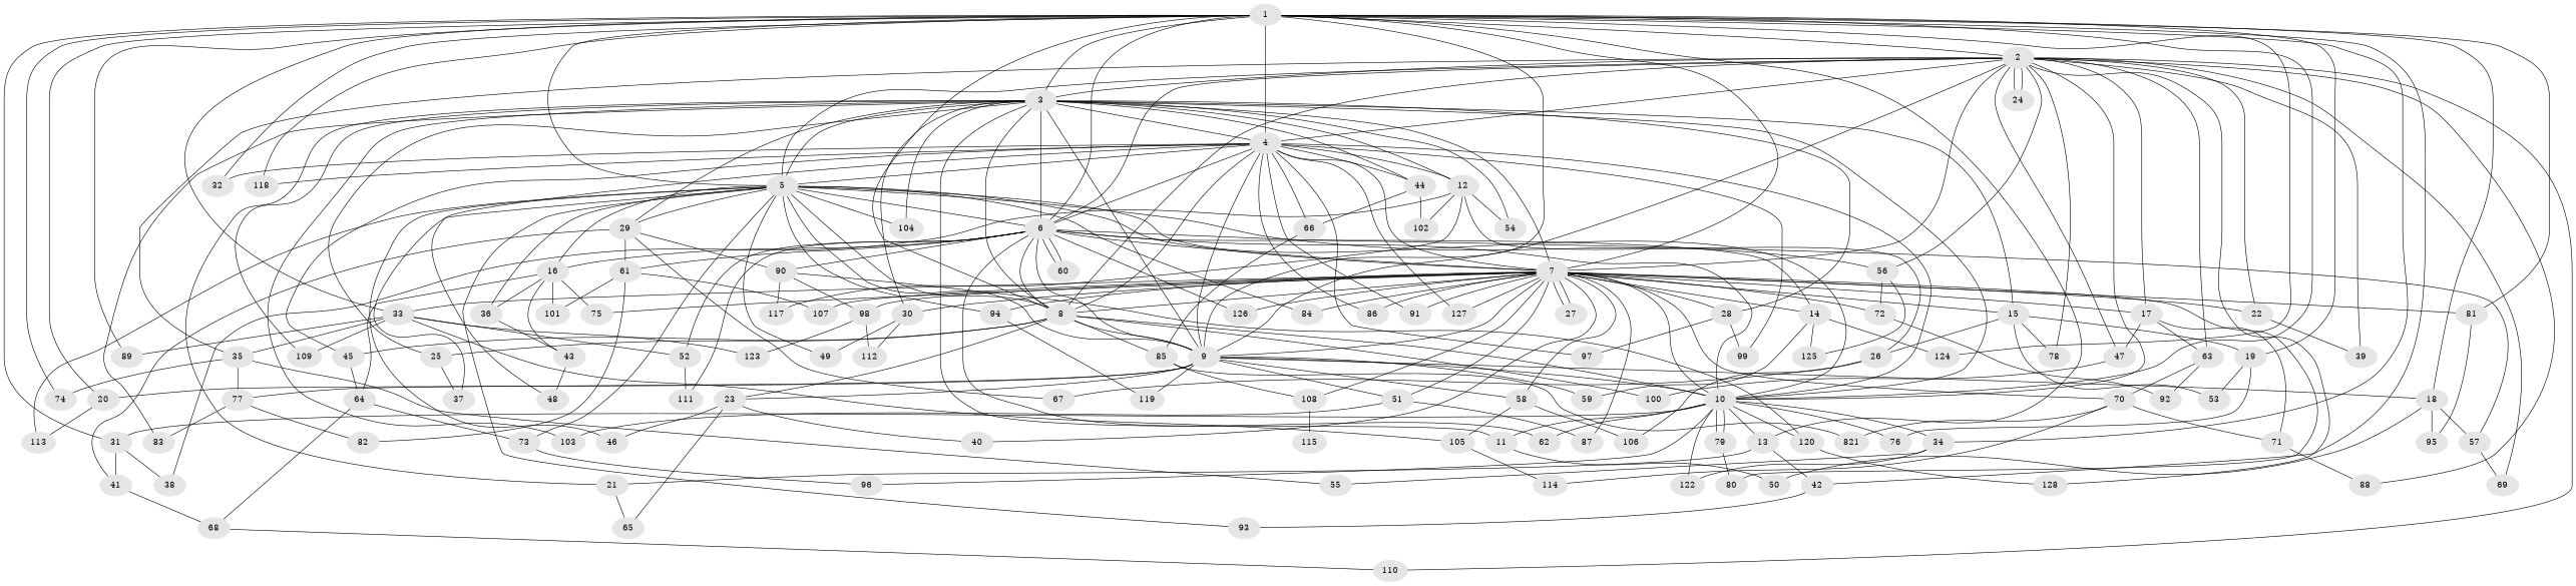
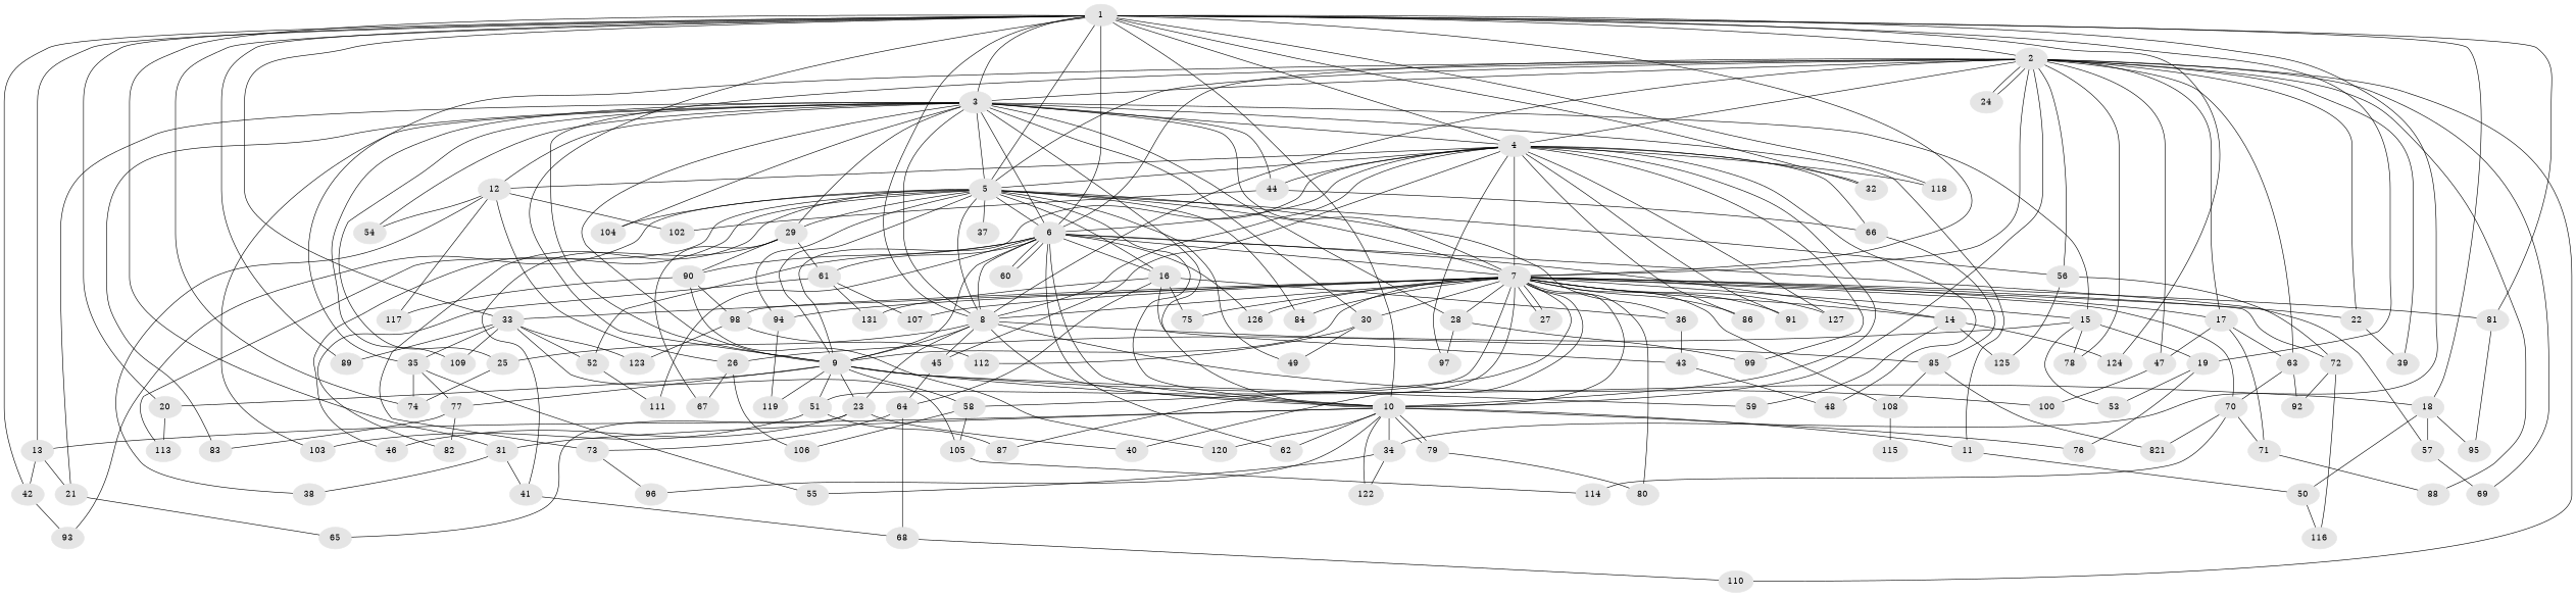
  graph {
    node [color=gray90 style=filled]
    1
    2
    3
    4
    5
    6
    7
    8
    9
    10
    13
    18
    19
    20
    31
    32
    33
    34
    42
    74
    81
    89
    118
    124
    17
    22
    24
    35
    39
    47
    56
    63
    69
    78
    88
    110
-   128
    11
    12
    15
    21
    25
    28
    29
    30
    44
    54
    83
    103
    104
    109
    45
    48
    66
    86
    91
    97
    99
    127
    16
    36
    37
    46
    49
    73
    84
    93
    94
    113
    14
    52
    57
    60
    61
    62
    90
    111
    126
    27
    40
    51
    58
    70
    72
    75
    80
    87
    98
    107
    108
    23
    85
    100
    59
    77
    119
    76
    79
    96
    120
    122
    50
    95
    53
    38
    41
    105
    123
    55
    71
    125
    92
    26
    102
    117
    65
    67
    112
    64
    43
-   101
+   101 [label=131]
    82
    106
    114
    n125 [label=821]
+   116
    115
    68
    1 -- 2
    1 -- 3
    1 -- 4
    1 -- 5
    1 -- 6
    1 -- 7
    1 -- 8
    1 -- 9
    1 -- 10
    1 -- 13
    1 -- 18
    1 -- 19
    1 -- 20
    1 -- 31
    1 -- 32
    1 -- 33
    1 -- 34
    1 -- 42
    1 -- 74
    1 -- 81
    1 -- 89
    1 -- 118
    1 -- 124
    2 -- 3
    2 -- 4
    2 -- 5
    2 -- 6
    2 -- 7
    2 -- 8
    2 -- 9
    2 -- 10
    2 -- 17
    2 -- 22
    2 -- 24
    2 -- 24
    2 -- 35
    2 -- 39
    2 -- 47
    2 -- 56
    2 -- 63
    2 -- 69
    2 -- 78
    2 -- 88
    2 -- 110
-   2 -- 128
    3 -- 4
    3 -- 5
    3 -- 6
    3 -- 7
    3 -- 8
    3 -- 9
    3 -- 10
    3 -- 11
    3 -- 12
    3 -- 15
    3 -- 21
    3 -- 25
    3 -- 28
    3 -- 29
    3 -- 30
    3 -- 44
    3 -- 54
    3 -- 83
    3 -- 103
    3 -- 104
    3 -- 109
    4 -- 5
    4 -- 6
    4 -- 7
    4 -- 8
    4 -- 9
    4 -- 10
    4 -- 32
    4 -- 118
    4 -- 12
    4 -- 44
    4 -- 45
    4 -- 48
    4 -- 66
    4 -- 86
    4 -- 91
    4 -- 97
    4 -- 99
    4 -- 127
    5 -- 6
    5 -- 7
    5 -- 8
    5 -- 9
    5 -- 10
    5 -- 56
    5 -- 29
    5 -- 104
    5 -- 16
    5 -- 36
    5 -- 37
    5 -- 46
    5 -- 49
    5 -- 73
    5 -- 84
    5 -- 93
    5 -- 94
    5 -- 113
    6 -- 7
    6 -- 8
    6 -- 9
    6 -- 10
    6 -- 16
    6 -- 14
    6 -- 52
    6 -- 57
    6 -- 60
    6 -- 60
    6 -- 61
    6 -- 62
    6 -- 90
    6 -- 111
    6 -- 126
    7 -- 8
    7 -- 9
    7 -- 10
    7 -- 33
    7 -- 81
    7 -- 17
    7 -- 22
    7 -- 15
    7 -- 28
    7 -- 30
    7 -- 86
    7 -- 91
    7 -- 127
    7 -- 84
    7 -- 94
    7 -- 14
    7 -- 126
    7 -- 27
    7 -- 27
    7 -- 40
    7 -- 51
    7 -- 58
    7 -- 70
    7 -- 72
    7 -- 75
    7 -- 80
    7 -- 87
    7 -- 98
    7 -- 107
    7 -- 108
    8 -- 9
    8 -- 10
    8 -- 25
    8 -- 45
    8 -- 23
    8 -- 85
    8 -- 100
    9 -- 10
    9 -- 18
    9 -- 20
    9 -- 51
    9 -- 58
    9 -- 23
    9 -- 59
    9 -- 77
    9 -- 119
    10 -- 13
    10 -- 31
    10 -- 34
    10 -- 11
    10 -- 62
    10 -- 76
    10 -- 79
    10 -- 79
    10 -- 96
    10 -- 120
    10 -- 122
    13 -- 42
    13 -- 21
    18 -- 57
    18 -- 50
    18 -- 95
    19 -- 76
    19 -- 53
    20 -- 113
    31 -- 38
    31 -- 41
    33 -- 89
    33 -- 35
    33 -- 109
    33 -- 52
    33 -- 105
    33 -- 123
    34 -- 122
    34 -- 55
    42 -- 93
    81 -- 95
    17 -- 47
    17 -- 63
    17 -- 71
    22 -- 39
    35 -- 74
    35 -- 77
    35 -- 55
    47 -- 100
    56 -- 72
    56 -- 125
    63 -- 70
    63 -- 92
    11 -- 50
    12 -- 54
    12 -- 38
    12 -- 26
    12 -- 102
    12 -- 117
    15 -- 19
    15 -- 78
    15 -- 53
    15 -- 26
    21 -- 65
-   25 -- 37
+   25 -- 74
    28 -- 97
    28 -- 99
    29 -- 61
    29 -- 90
    29 -- 41
    29 -- 67
    30 -- 49
    30 -- 112
    44 -- 66
    44 -- 102
    45 -- 64
    66 -- 85
    16 -- 36
    16 -- 75
    16 -- 64
    16 -- 43
    16 -- 101
    36 -- 43
    73 -- 96
    94 -- 119
    14 -- 124
    14 -- 59
    14 -- 125
    52 -- 111
    57 -- 69
    61 -- 107
    61 -- 101
    61 -- 82
    90 -- 98
    90 -- 120
    90 -- 117
    51 -- 103
    51 -- 87
    58 -- 105
    58 -- 106
    70 -- 71
    70 -- 114
    70 -- n125
    72 -- 92
+   72 -- 116
    98 -- 123
    98 -- 112
    108 -- 115
    23 -- 46
    23 -- 40
    23 -- 65
    85 -- 108
    85 -- n125
    77 -- 83
    77 -- 82
    79 -- 80
-   120 -- 128
+   50 -- 116
    41 -- 68
    105 -- 114
    71 -- 88
    26 -- 67
    26 -- 106
    64 -- 73
    64 -- 68
    43 -- 48
    68 -- 110
  }
